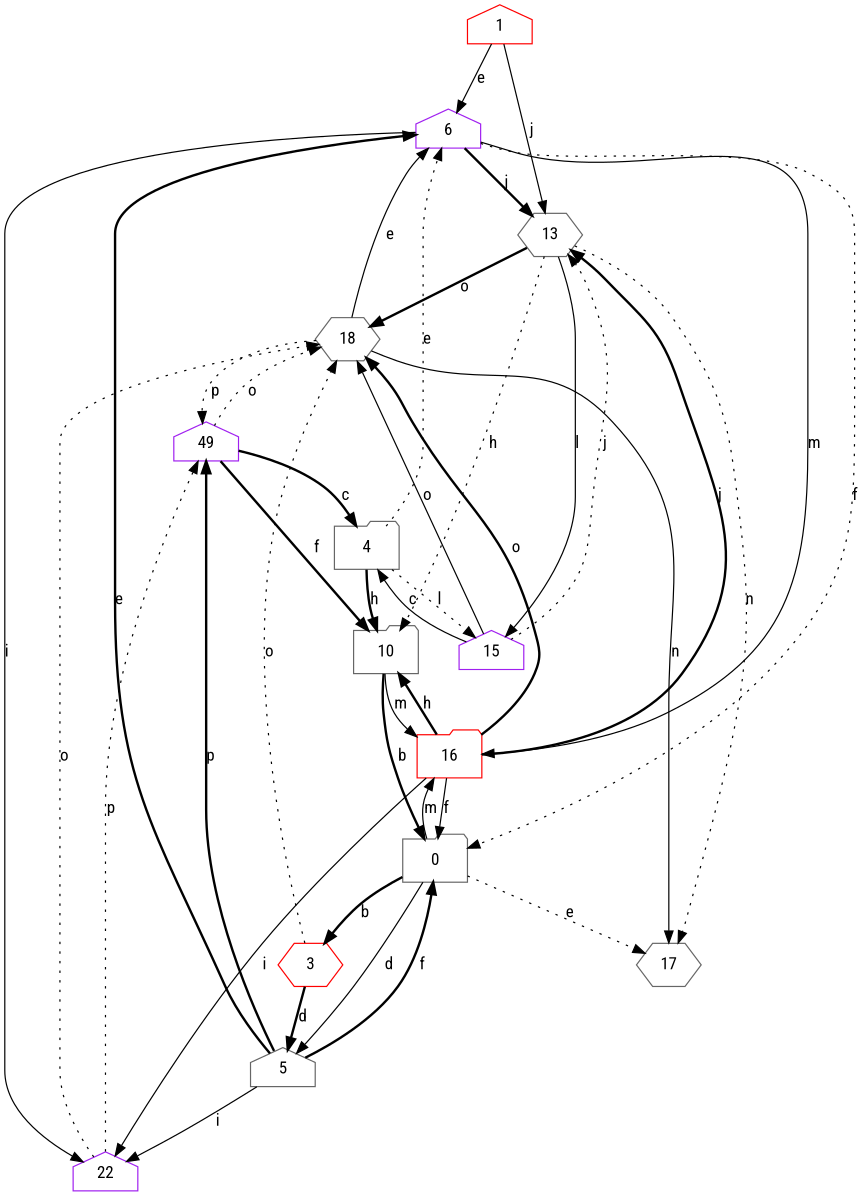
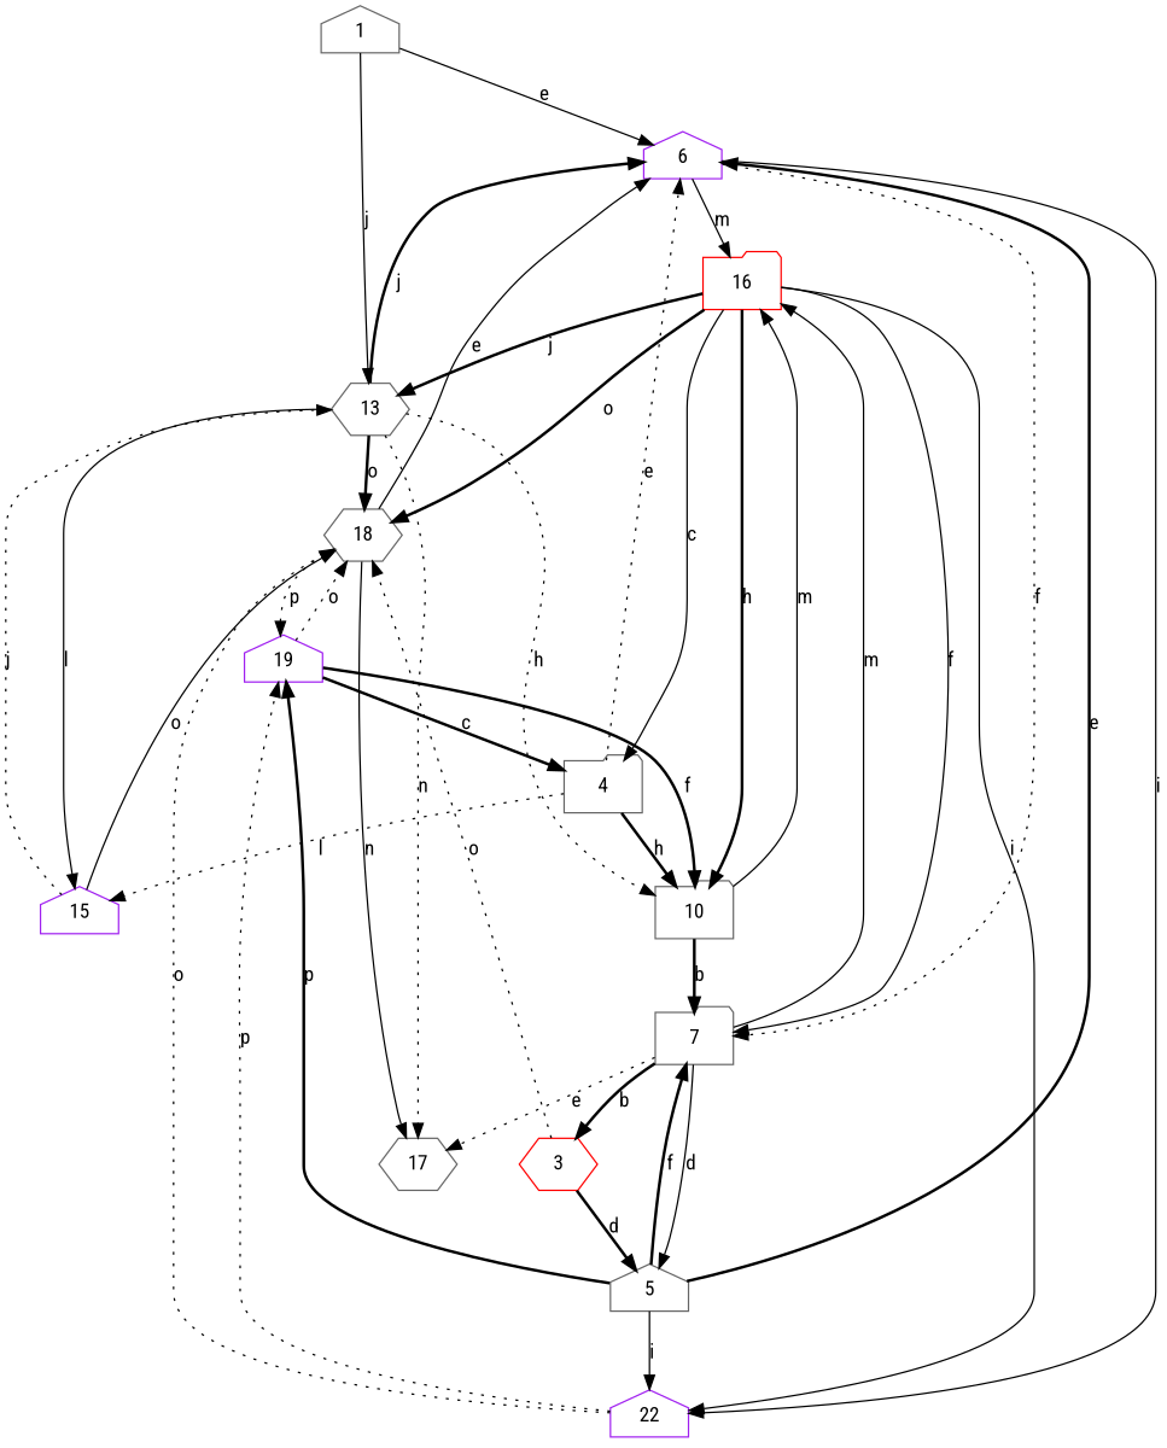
  strict digraph {
    fontname="Roboto Condensed"
    node [color=gray40 fontname="Roboto Condensed" shape=house]
    edge [fontname="Roboto Condensed" style=solid]
    6 [color=purple]
-   1 [color=red]
+   1
    13 [shape=hexagon]
    16 [color=red shape=folder]
    18 [shape=hexagon]
    10 [shape=folder]
-   7 [shape=folder label=0]
+   7 [shape=folder]
    n8 [color=purple label=22]
-   19 [color=purple label=49]
+   19 [color=purple]
    4 [shape=folder]
    15 [color=purple]
    17 [shape=hexagon]
    3 [color=red shape=hexagon]
    5
-   6 -> 13 [label=j style=bold]
+   13 -> 6 [label=j style=bold]
    6 -> 16 [label=m]
    6 -> 7 [label=f style=dotted]
    6 -> n8 [label=i]
    1 -> 6 [label=e]
    1 -> 13 [label=j]
    13 -> 18 [label=o style=bold]
    13 -> 10 [label=h style=dotted]
    13 -> 15 [label=l]
    13 -> 17 [label=n style=dotted]
    16 -> 13 [label=j style=bold]
    16 -> 18 [label=o style=bold]
    16 -> 10 [label=h style=bold]
    16 -> 7 [label=f]
    16 -> n8 [label=i]
    18 -> 6 [label=e]
    18 -> 19 [label=p style=dotted]
    18 -> 17 [label=n]
    10 -> 16 [label=m]
    10 -> 7 [label=b style=bold]
    7 -> 16 [label=m]
    7 -> 17 [label=e style=dotted]
    7 -> 3 [label=b style=bold]
    7 -> 5 [label=d]
    n8 -> 18 [label=o style=dotted]
    n8 -> 19 [label=p style=dotted]
    19 -> 18 [label=o style=dotted]
    19 -> 10 [label=f style=bold]
    19 -> 4 [label=c style=bold]
    4 -> 6 [label=e style=dotted]
    4 -> 10 [label=h style=bold]
    4 -> 15 [label=l style=dotted]
    15 -> 13 [label=j style=dotted]
    15 -> 18 [label=o]
-   15 -> 4 [label=c]
+   16 -> 4 [label=c]
    3 -> 18 [label=o style=dotted]
    3 -> 5 [label=d style=bold]
    5 -> 6 [label=e style=bold]
    5 -> 7 [label=f style=bold]
    5 -> n8 [label=i]
    5 -> 19 [label=p style=bold]
  }
